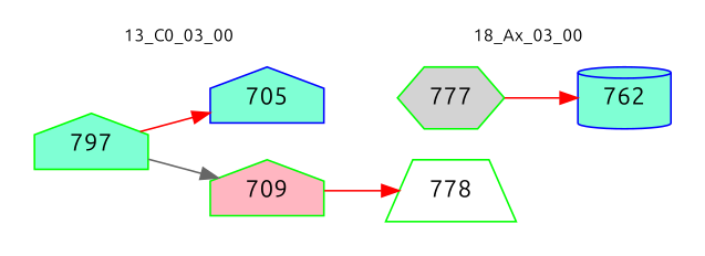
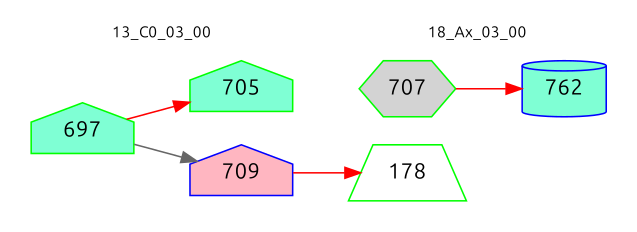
  digraph {
    fontname=Ubuntu
    rankdir=LR
    node [color=green fillcolor=aquamarine fontname=Ubuntu shape=house style=filled]
    edge [color=red fontname=Ubuntu]
-   n1 [fillcolor=lightgrey label=777 shape=hexagon]
+   n1 [fillcolor=lightgrey label=707 shape=hexagon]
    n2 [color=blue label=762 shape=cylinder]
-   n3 [fillcolor=white label=778 shape=trapezium]
-   n4 [label=797]
-   n5 [fillcolor=lightpink label=709]
-   n6 [color=blue label=705]
+   n3 [fillcolor=white label=178 shape=trapezium]
+   n4 [label=697]
+   n5 [color=blue fillcolor=lightpink label=709]
+   n6 [label=705]
    subgraph cluster_1 {
      color=white
      fontsize=10
      label="18_Ax_03_00"
      n1
      n2
      n3
    }
    subgraph cluster_2 {
      color=white
      fontsize=10
      label="13_C0_03_00"
      n4
      n5
      n6
    }
    n1 -> n2
    n4 -> n5 [color=gray40]
    n4 -> n6
    n5 -> n3
  }
